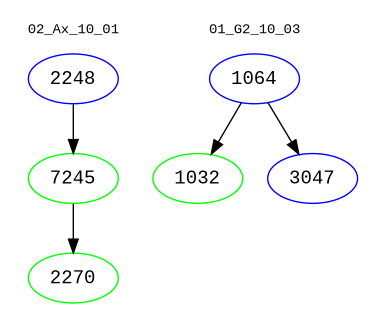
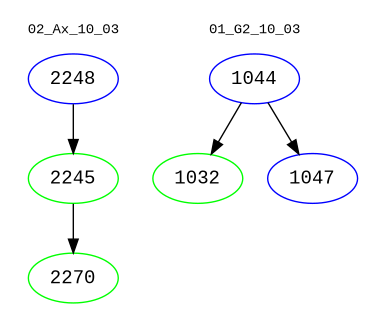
  digraph {
    fontname="Liberation Mono"
    node [color=blue fontname="Liberation Mono"]
    edge [color=black fontname="Liberation Mono"]
    n1 [label=2248]
-   n2 [color=green label=7245]
+   n2 [color=green label=2245]
    n3 [color=green label=2270]
-   n4 [label=1064]
+   n4 [label=1044]
    n5 [color=green label=1032]
-   n6 [label=3047]
+   n6 [label=1047]
    subgraph cluster_1 {
      color=white
      fontsize=10
-     label="02_Ax_10_01"
+     label="02_Ax_10_03"
      n1
      n2
      n3
    }
    subgraph cluster_2 {
      color=white
      fontsize=10
      label="01_G2_10_03"
      n4
      n5
      n6
    }
    n1 -> n2
    n2 -> n3
    n4 -> n5
    n4 -> n6
  }
